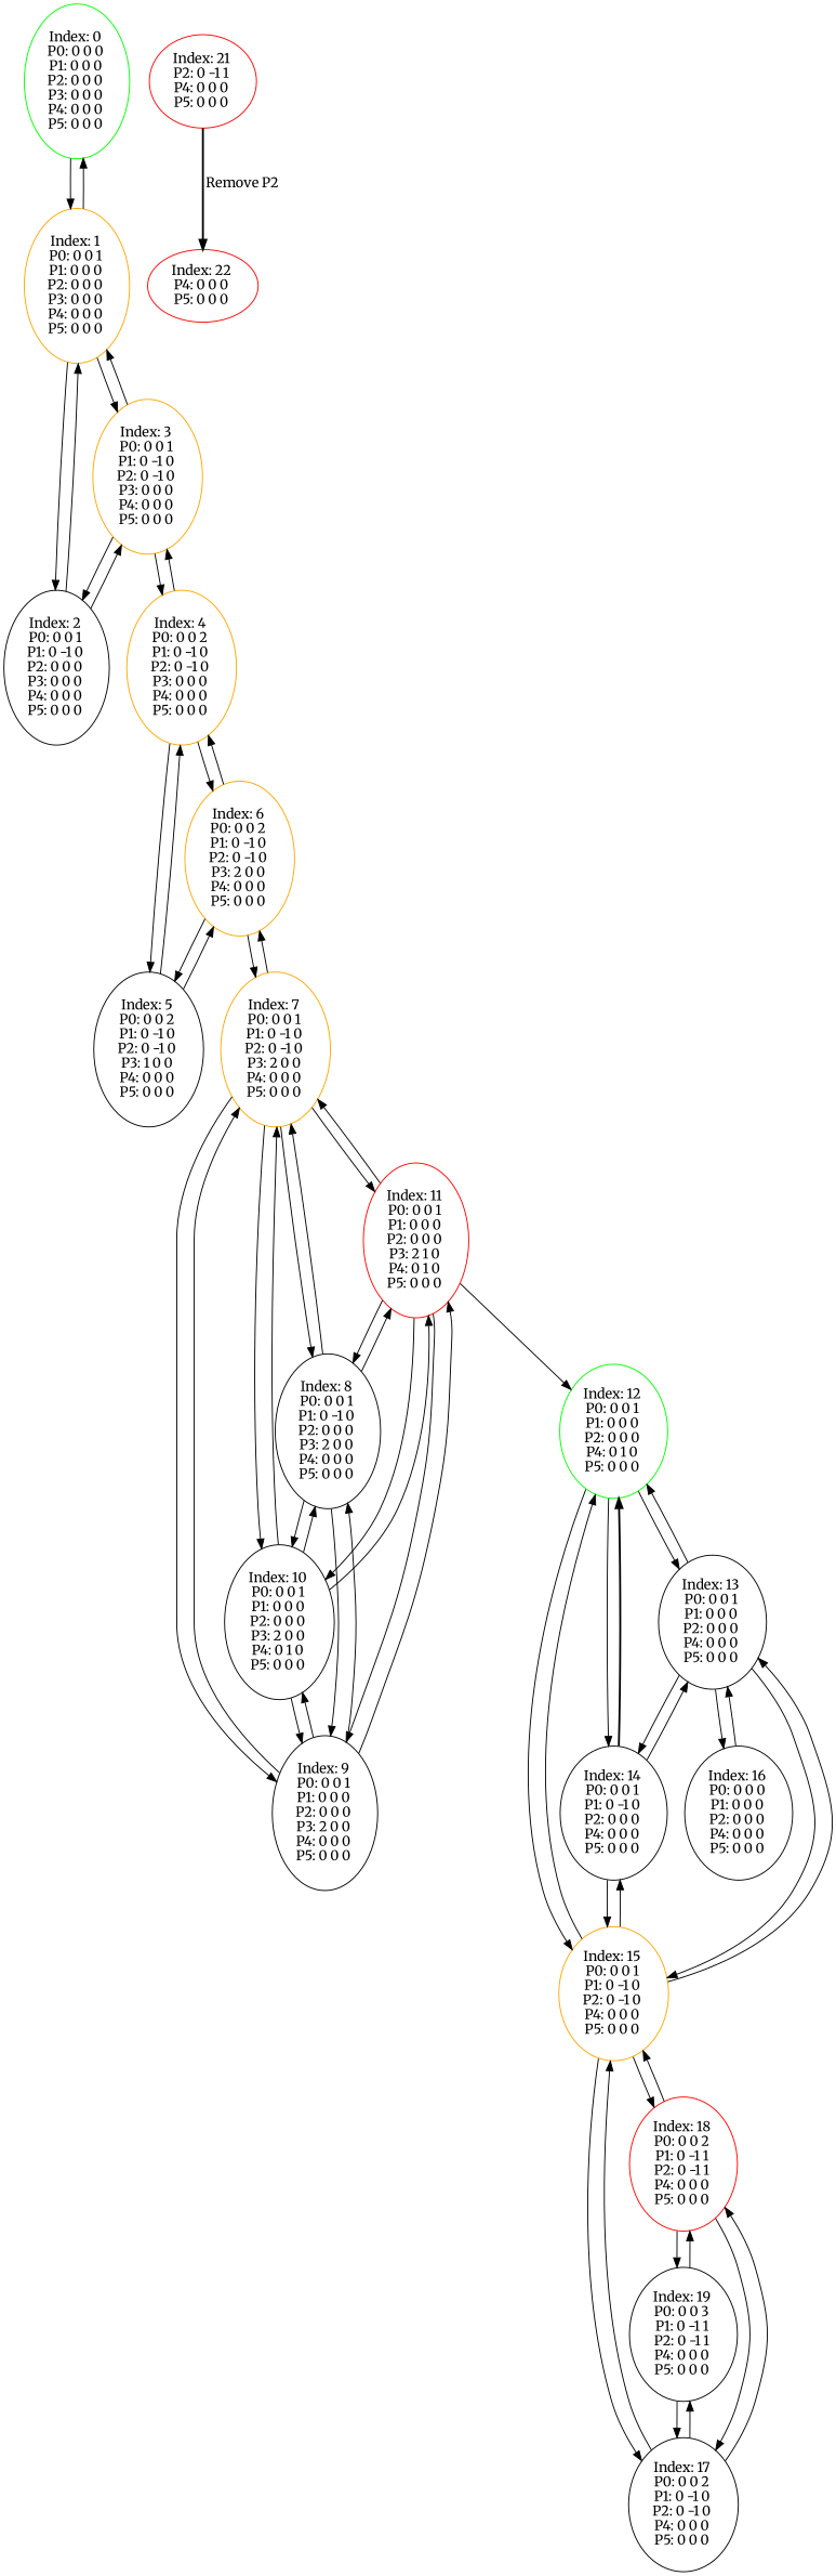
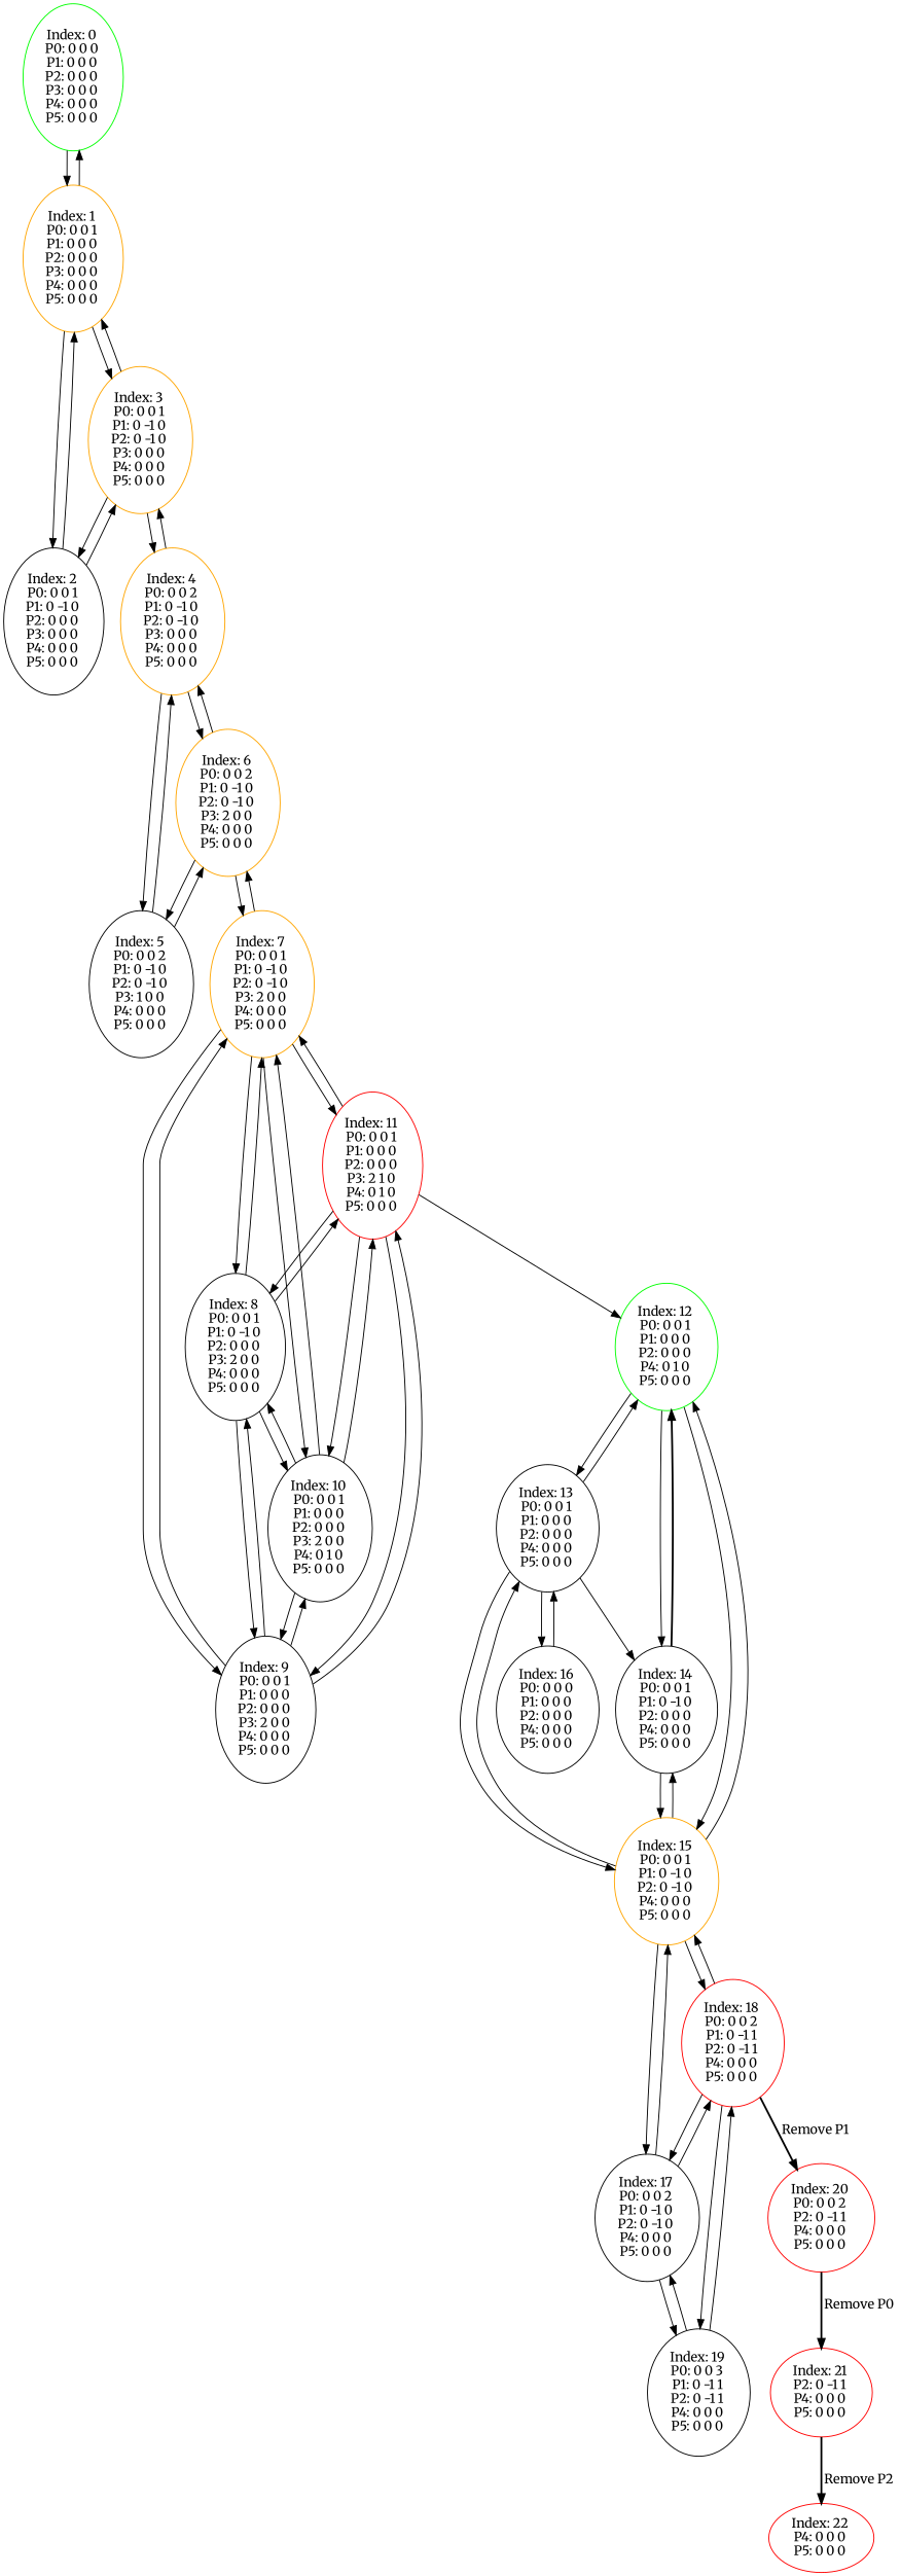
  digraph {
    color=black
    fontname=Merriweather
    node [fontname=Merriweather]
    edge [fontname=Merriweather]
    n1 [color=green label="Index: 0 \nP0: 0 0 0 \nP1: 0 0 0 \nP2: 0 0 0 \nP3: 0 0 0 \nP4: 0 0 0 \nP5: 0 0 0 \n"]
    n2 [color=orange label="Index: 1 \nP0: 0 0 1 \nP1: 0 0 0 \nP2: 0 0 0 \nP3: 0 0 0 \nP4: 0 0 0 \nP5: 0 0 0 \n"]
    n3 [label="Index: 2 \nP0: 0 0 1 \nP1: 0 -1 0 \nP2: 0 0 0 \nP3: 0 0 0 \nP4: 0 0 0 \nP5: 0 0 0 \n"]
    n4 [color=orange label="Index: 3 \nP0: 0 0 1 \nP1: 0 -1 0 \nP2: 0 -1 0 \nP3: 0 0 0 \nP4: 0 0 0 \nP5: 0 0 0 \n"]
    n5 [color=orange label="Index: 4 \nP0: 0 0 2 \nP1: 0 -1 0 \nP2: 0 -1 0 \nP3: 0 0 0 \nP4: 0 0 0 \nP5: 0 0 0 \n"]
    n6 [label="Index: 5 \nP0: 0 0 2 \nP1: 0 -1 0 \nP2: 0 -1 0 \nP3: 1 0 0 \nP4: 0 0 0 \nP5: 0 0 0 \n"]
    n7 [color=orange label="Index: 6 \nP0: 0 0 2 \nP1: 0 -1 0 \nP2: 0 -1 0 \nP3: 2 0 0 \nP4: 0 0 0 \nP5: 0 0 0 \n"]
    n8 [color=orange label="Index: 7 \nP0: 0 0 1 \nP1: 0 -1 0 \nP2: 0 -1 0 \nP3: 2 0 0 \nP4: 0 0 0 \nP5: 0 0 0 \n"]
    n9 [label="Index: 8 \nP0: 0 0 1 \nP1: 0 -1 0 \nP2: 0 0 0 \nP3: 2 0 0 \nP4: 0 0 0 \nP5: 0 0 0 \n"]
    n10 [label="Index: 9 \nP0: 0 0 1 \nP1: 0 0 0 \nP2: 0 0 0 \nP3: 2 0 0 \nP4: 0 0 0 \nP5: 0 0 0 \n"]
    n11 [label="Index: 10 \nP0: 0 0 1 \nP1: 0 0 0 \nP2: 0 0 0 \nP3: 2 0 0 \nP4: 0 1 0 \nP5: 0 0 0 \n"]
    n12 [color=red label="Index: 11 \nP0: 0 0 1 \nP1: 0 0 0 \nP2: 0 0 0 \nP3: 2 1 0 \nP4: 0 1 0 \nP5: 0 0 0 \n"]
    n13 [color=green label="Index: 12 \nP0: 0 0 1 \nP1: 0 0 0 \nP2: 0 0 0 \nP4: 0 1 0 \nP5: 0 0 0 \n"]
    n14 [label="Index: 13 \nP0: 0 0 1 \nP1: 0 0 0 \nP2: 0 0 0 \nP4: 0 0 0 \nP5: 0 0 0 \n"]
    n15 [label="Index: 14 \nP0: 0 0 1 \nP1: 0 -1 0 \nP2: 0 0 0 \nP4: 0 0 0 \nP5: 0 0 0 \n"]
    n16 [color=orange label="Index: 15 \nP0: 0 0 1 \nP1: 0 -1 0 \nP2: 0 -1 0 \nP4: 0 0 0 \nP5: 0 0 0 \n"]
    n17 [label="Index: 16 \nP0: 0 0 0 \nP1: 0 0 0 \nP2: 0 0 0 \nP4: 0 0 0 \nP5: 0 0 0 \n"]
    n18 [label="Index: 17 \nP0: 0 0 2 \nP1: 0 -1 0 \nP2: 0 -1 0 \nP4: 0 0 0 \nP5: 0 0 0 \n"]
    n19 [color=red label="Index: 18 \nP0: 0 0 2 \nP1: 0 -1 1 \nP2: 0 -1 1 \nP4: 0 0 0 \nP5: 0 0 0 \n"]
    n20 [label="Index: 19 \nP0: 0 0 3 \nP1: 0 -1 1 \nP2: 0 -1 1 \nP4: 0 0 0 \nP5: 0 0 0 \n"]
+   n21 [color=red label="Index: 20 \nP0: 0 0 2 \nP2: 0 -1 1 \nP4: 0 0 0 \nP5: 0 0 0 \n"]
    n22 [color=red label="Index: 21 \nP2: 0 -1 1 \nP4: 0 0 0 \nP5: 0 0 0 \n"]
    n23 [color=red label="Index: 22 \nP4: 0 0 0 \nP5: 0 0 0 \n"]
    n1 -> n2
    n2 -> n1
    n2 -> n3
    n2 -> n4
    n3 -> n2
    n3 -> n4
    n4 -> n2
    n4 -> n3
    n4 -> n5
    n5 -> n4
    n5 -> n6
    n5 -> n7
    n6 -> n5
    n6 -> n7
    n7 -> n5
    n7 -> n6
    n7 -> n8
    n8 -> n7
    n8 -> n9
    n8 -> n10
    n8 -> n11
    n8 -> n12
    n9 -> n8
    n9 -> n10
    n9 -> n11
    n9 -> n12
    n10 -> n8
    n10 -> n9
    n10 -> n11
    n10 -> n12
    n11 -> n8
    n11 -> n9
    n11 -> n10
    n11 -> n12
    n12 -> n8
    n12 -> n9
    n12 -> n10
    n12 -> n11
    n12 -> n13
    n13 -> n14
    n13 -> n15
    n13 -> n16
    n14 -> n13
    n14 -> n15
    n14 -> n16
    n14 -> n17
    n15 -> n13 [style=bold]
-   n15 -> n14
    n15 -> n16
    n16 -> n13
    n16 -> n14
    n16 -> n15
    n16 -> n18
    n16 -> n19
    n17 -> n14
    n18 -> n16
    n18 -> n19
    n18 -> n20
    n19 -> n16
    n19 -> n18
    n19 -> n20
+   n19 -> n21 [label=" Remove P1 " style=bold]
    n20 -> n18
    n20 -> n19
+   n21 -> n22 [label=" Remove P0 " style=bold]
    n22 -> n23 [label=" Remove P2 " style=bold]
  }
